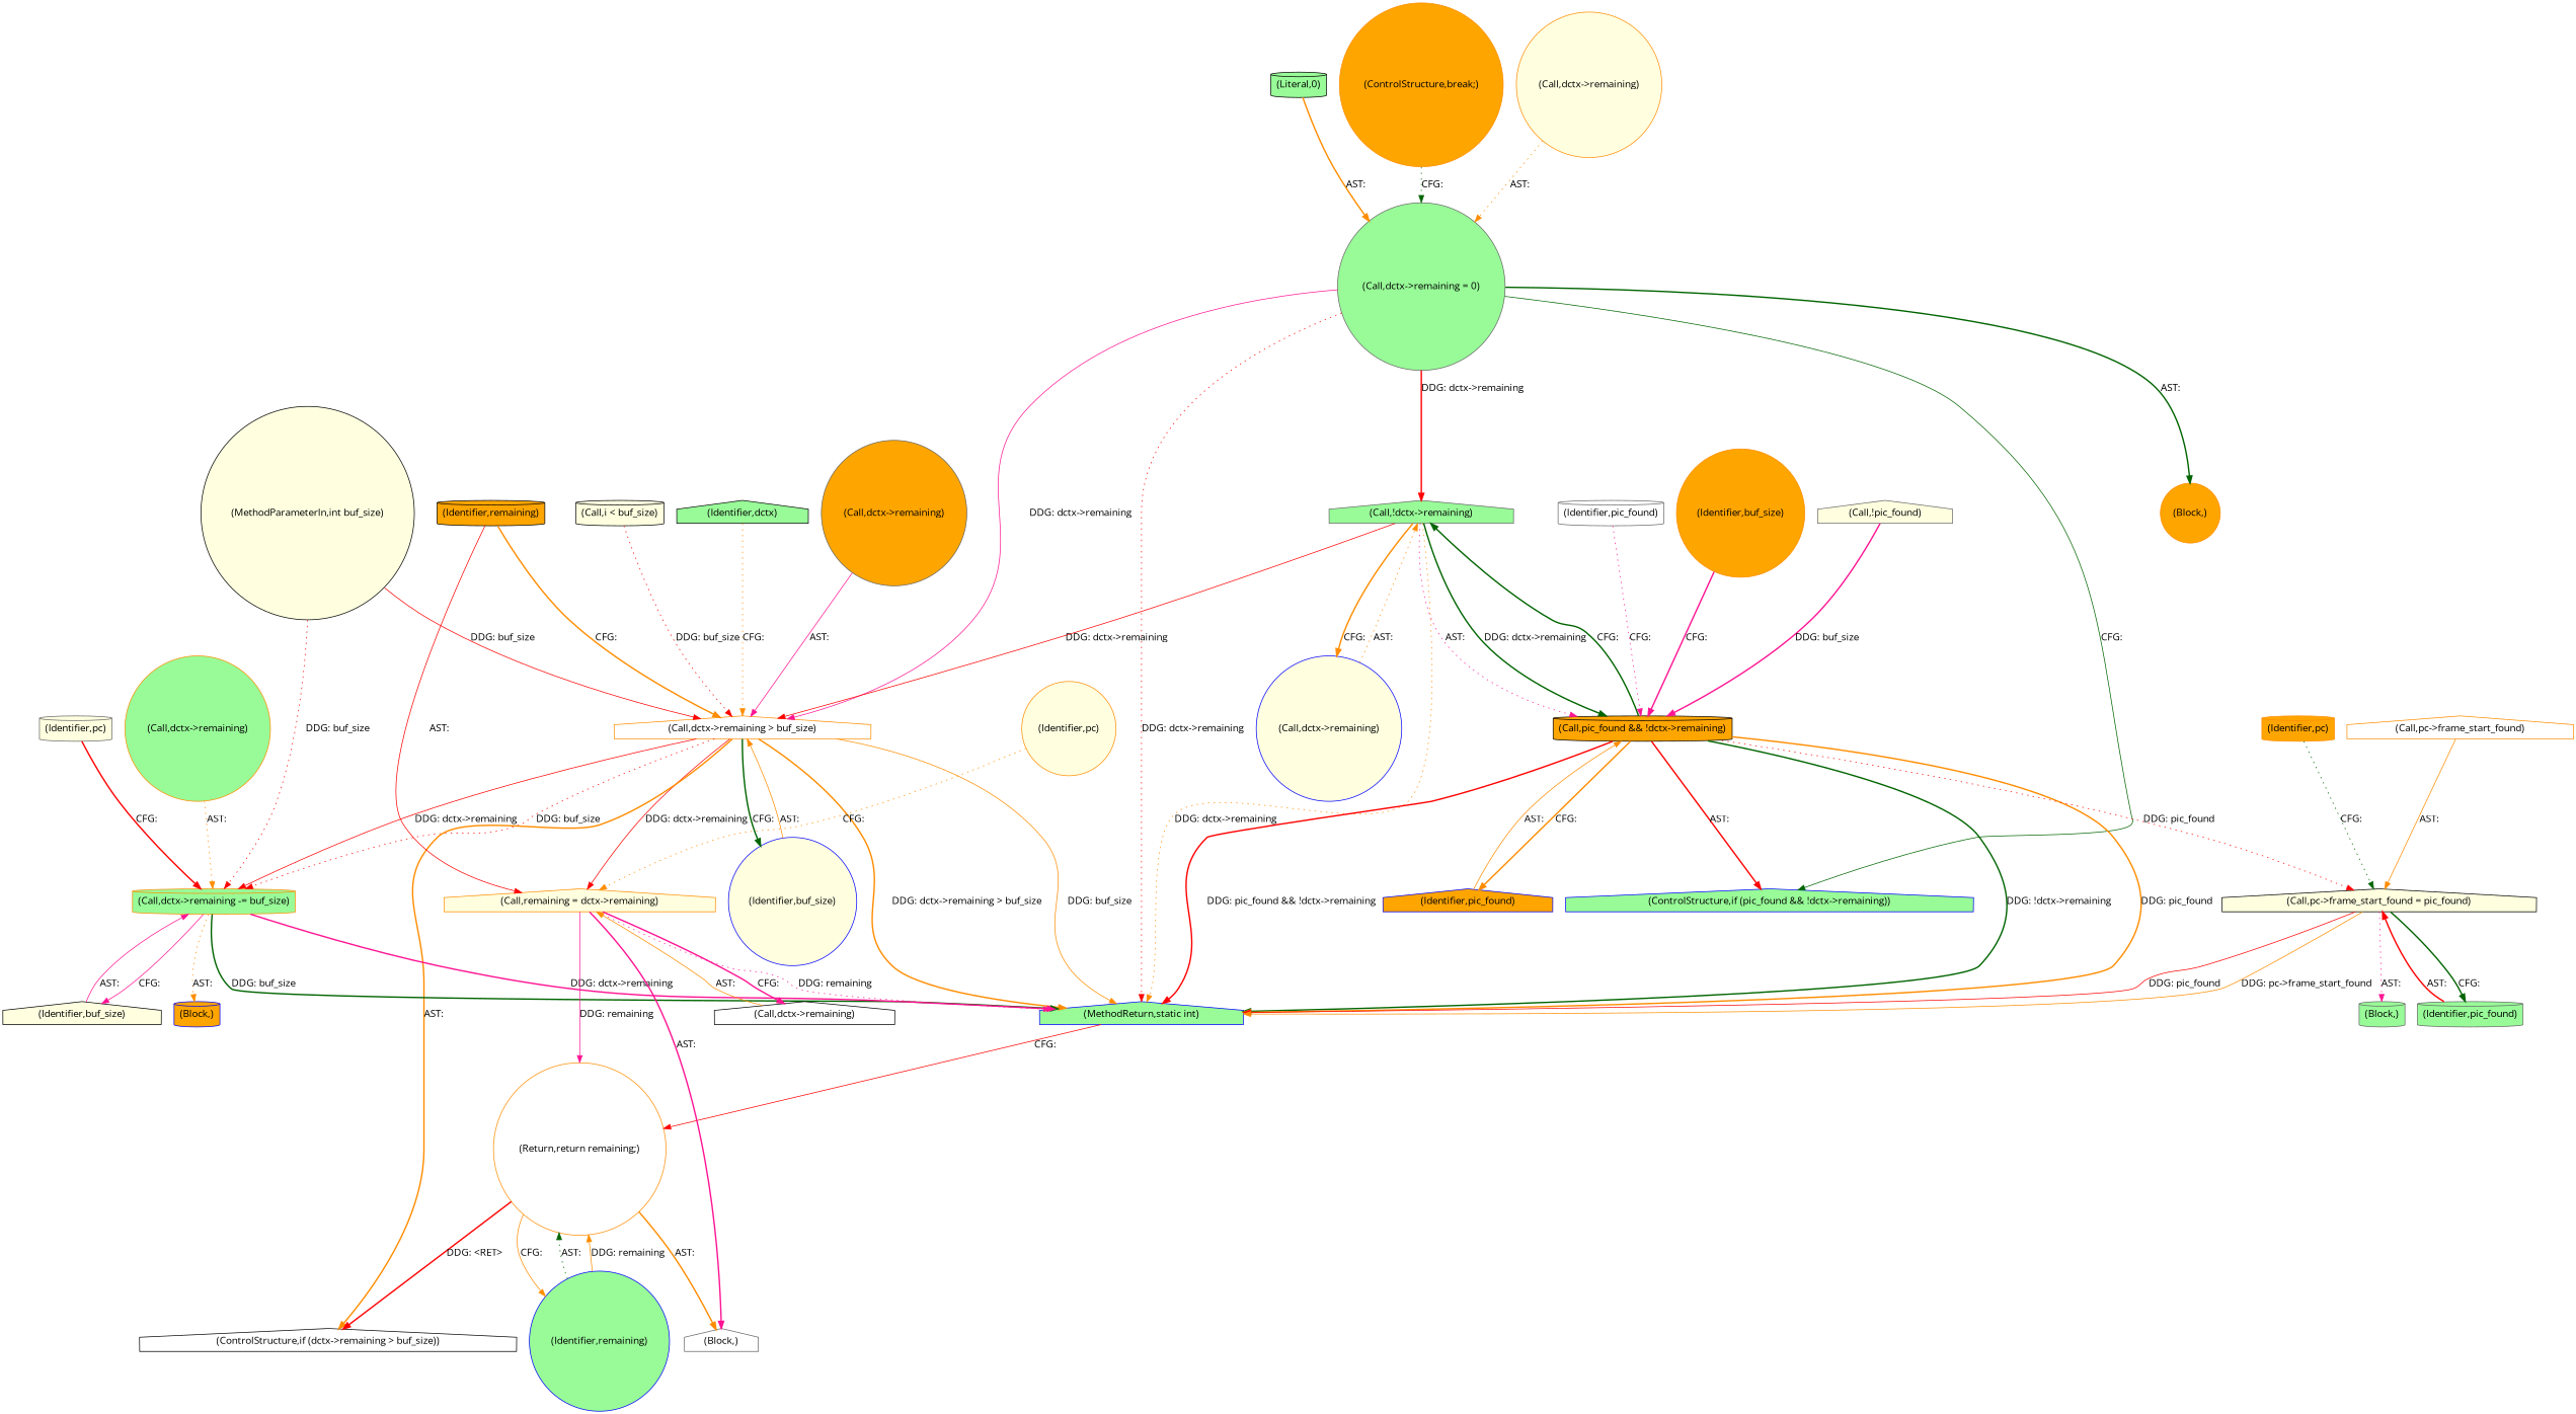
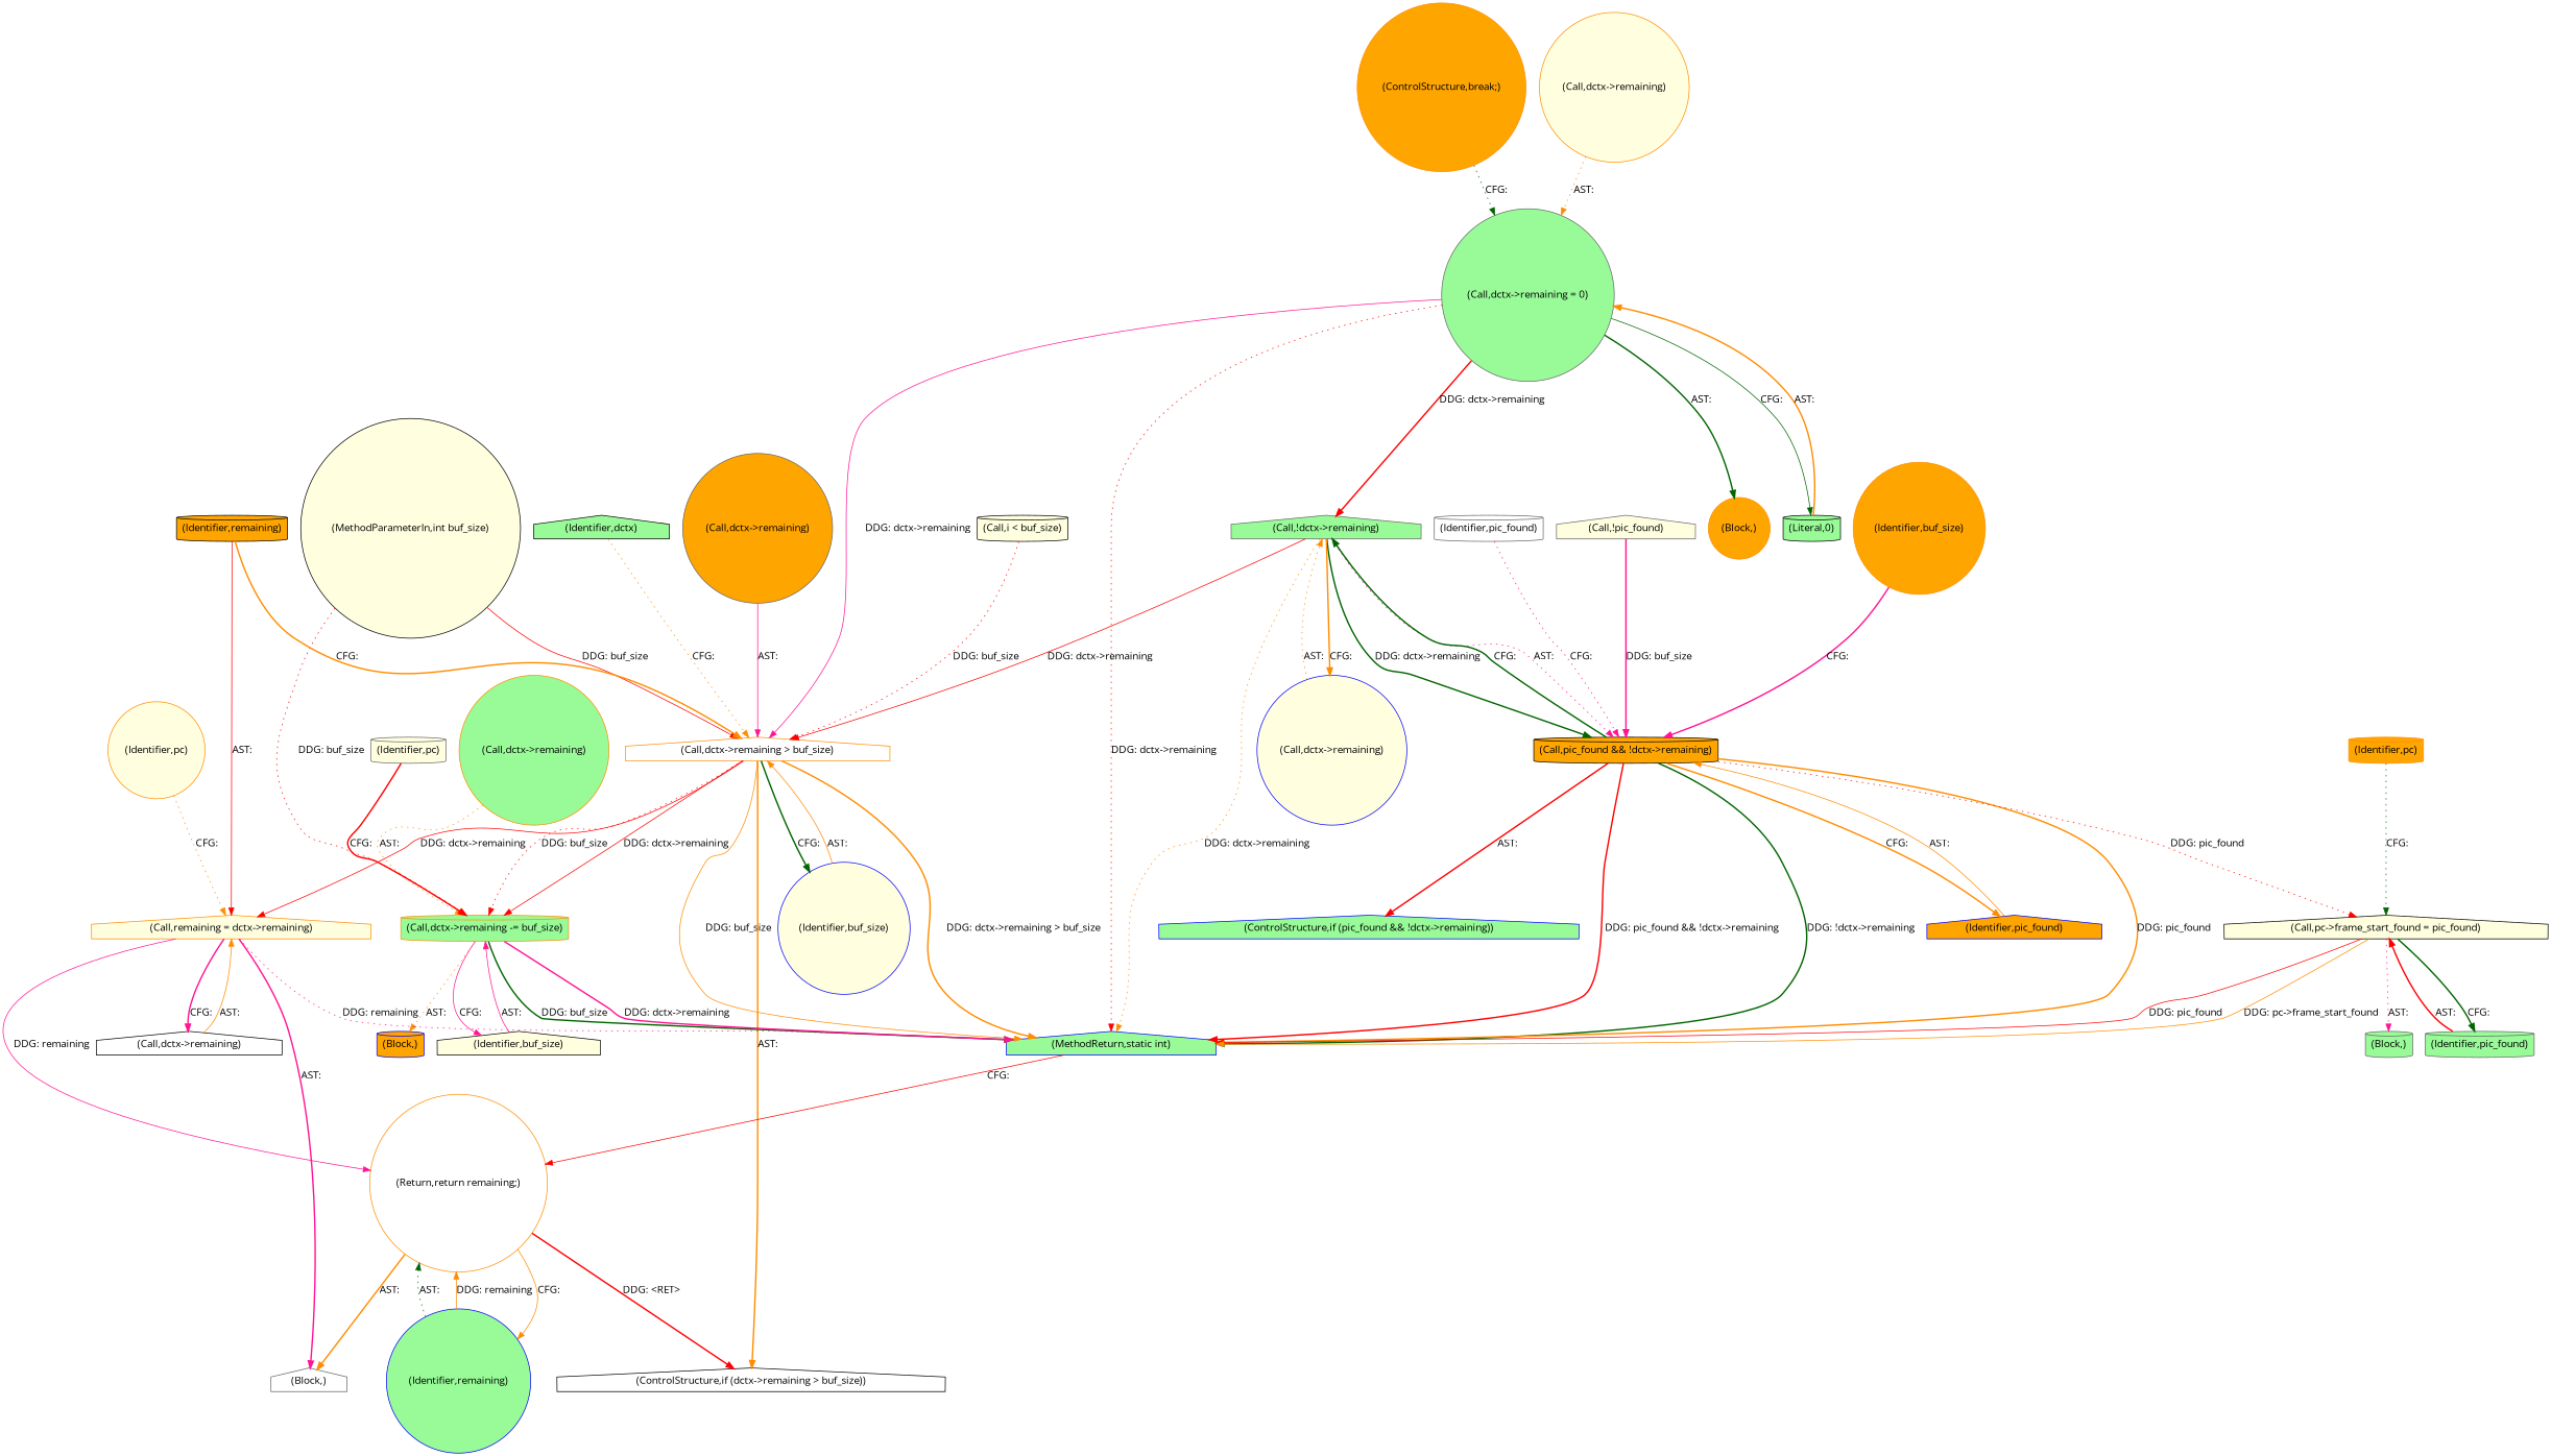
  digraph {
    fontname="Open Sans"
    node [color=darkorange fillcolor=palegreen fontname="Open Sans" shape=house style=filled]
    edge [color=darkorange fontname="Open Sans" style=bold]
    n1 [color=gray40 label="(Call,dctx->remaining = 0)" shape=circle]
    n2 [color=gray40 label="(Call,!dctx->remaining)"]
    n3 [fillcolor=white label="(Call,dctx->remaining > buf_size)"]
    n4 [fillcolor=orange label="(Block,)" shape=circle]
    n5 [color=black label="(Literal,0)" shape=cylinder]
    n6 [color=blue label="(MethodReturn,static int)"]
    n7 [color=black fillcolor=orange label="(Call,pic_found && !dctx->remaining)" shape=cylinder]
    n8 [color=blue fillcolor=lightyellow label="(Call,dctx->remaining)" shape=circle]
    n9 [label="(Call,dctx->remaining -= buf_size)" shape=cylinder]
    n10 [fillcolor=lightyellow label="(Call,remaining = dctx->remaining)"]
    n11 [color=blue fillcolor=lightyellow label="(Identifier,buf_size)" shape=circle]
    n12 [color=black fillcolor=white label="(ControlStructure,if (dctx->remaining > buf_size))"]
    n13 [fillcolor=white label="(Return,return remaining;)" shape=circle]
    n14 [color=black fillcolor=lightyellow label="(Call,pc->frame_start_found = pic_found)"]
    n15 [color=blue fillcolor=orange label="(Identifier,pic_found)"]
    n16 [color=blue label="(ControlStructure,if (pic_found && !dctx->remaining))"]
    n17 [color=gray40 label="(Block,)" shape=cylinder]
    n18 [color=gray40 label="(Identifier,pic_found)" shape=cylinder]
    n19 [color=black fillcolor=lightyellow label="(Identifier,buf_size)"]
    n20 [color=blue fillcolor=orange label="(Block,)" shape=cylinder]
    n21 [color=gray40 fillcolor=white label="(Block,)"]
    n22 [color=black fillcolor=white label="(Call,dctx->remaining)"]
    n23 [color=blue label="(Identifier,remaining)" shape=circle]
    n24 [fillcolor=orange label="(Identifier,buf_size)" shape=circle]
    n25 [label="(Call,dctx->remaining)" shape=circle]
    n26 [fillcolor=orange label="(ControlStructure,break;)" shape=circle]
    n27 [color=gray40 fillcolor=white label="(Identifier,pic_found)" shape=cylinder]
    n28 [color=black fillcolor=lightyellow label="(Call,i < buf_size)" shape=cylinder]
    n29 [color=black label="(Identifier,dctx)"]
    n30 [color=gray40 fillcolor=orange label="(Call,dctx->remaining)" shape=circle]
    n31 [color=gray40 fillcolor=lightyellow label="(Call,!pic_found)"]
    n32 [color=black fillcolor=lightyellow label="(MethodParameterIn,int buf_size)" shape=circle]
-   n33 [fillcolor=white label="(Call,pc->frame_start_found)"]
    n34 [fillcolor=orange label="(Identifier,pc)" shape=cylinder]
    n35 [color=gray40 fillcolor=lightyellow label="(Identifier,pc)" shape=cylinder]
    n36 [color=black fillcolor=orange label="(Identifier,remaining)" shape=cylinder]
    n37 [fillcolor=lightyellow label="(Call,dctx->remaining)" shape=circle]
    n38 [fillcolor=lightyellow label="(Identifier,pc)" shape=circle]
    n1 -> n2 [color=red label="DDG: dctx->remaining"]
    n1 -> n3 [color=deeppink label="DDG: dctx->remaining" style=solid]
    n1 -> n4 [color=darkgreen label="AST: "]
-   n1 -> n16 [color=darkgreen label="CFG: " style=solid]
+   n1 -> n5 [color=darkgreen label="CFG: " style=solid]
    n1 -> n6 [color=red label="DDG: dctx->remaining" style=dotted]
    n2 -> n3 [color=red label="DDG: dctx->remaining" style=solid]
    n2 -> n6 [label="DDG: dctx->remaining" style=dotted]
    n2 -> n7 [color=deeppink label="AST: " style=dotted]
    n2 -> n7 [color=darkgreen label="DDG: dctx->remaining"]
    n2 -> n8 [label="CFG: "]
    n3 -> n6 [label="DDG: dctx->remaining > buf_size"]
    n3 -> n6 [label="DDG: buf_size" style=solid]
    n3 -> n9 [color=red label="DDG: buf_size" style=dotted]
    n3 -> n9 [color=red label="DDG: dctx->remaining" style=solid]
    n3 -> n10 [color=red label="DDG: dctx->remaining" style=solid]
    n3 -> n11 [color=darkgreen label="CFG: "]
    n3 -> n12 [label="AST: "]
    n5 -> n1 [label="AST: "]
    n6 -> n13 [color=red label="CFG: " style=solid]
    n7 -> n2 [color=darkgreen label="CFG: "]
    n7 -> n6 [color=darkgreen label="DDG: !dctx->remaining"]
    n7 -> n6 [label="DDG: pic_found"]
    n7 -> n6 [color=red label="DDG: pic_found && !dctx->remaining"]
    n7 -> n14 [color=red label="DDG: pic_found" style=dotted]
    n7 -> n15 [label="CFG: "]
    n7 -> n16 [color=red label="AST: "]
    n8 -> n2 [label="AST: " style=dotted]
    n9 -> n6 [color=darkgreen label="DDG: buf_size"]
    n9 -> n6 [color=deeppink label="DDG: dctx->remaining"]
    n9 -> n19 [color=deeppink label="CFG: " style=solid]
    n9 -> n20 [label="AST: " style=dotted]
    n10 -> n6 [color=deeppink label="DDG: remaining" style=dotted]
    n10 -> n13 [color=deeppink label="DDG: remaining" style=solid]
    n10 -> n21 [color=deeppink label="AST: "]
    n10 -> n22 [color=deeppink label="CFG: "]
    n11 -> n3 [label="AST: " style=solid]
    n13 -> n12 [color=red label="DDG: <RET>"]
    n13 -> n21 [label="AST: "]
    n13 -> n23 [label="CFG: " style=solid]
    n14 -> n6 [color=red label="DDG: pic_found" style=solid]
    n14 -> n6 [label="DDG: pc->frame_start_found" style=solid]
    n14 -> n17 [color=deeppink label="AST: " style=dotted]
    n14 -> n18 [color=darkgreen label="CFG: "]
    n15 -> n7 [label="AST: " style=solid]
    n18 -> n14 [color=red label="AST: "]
    n19 -> n9 [color=deeppink label="AST: " style=solid]
    n22 -> n10 [label="AST: " style=solid]
    n23 -> n13 [color=darkgreen label="AST: " style=dotted]
    n23 -> n13 [label="DDG: remaining" style=solid]
    n24 -> n7 [color=deeppink label="CFG: "]
    n25 -> n9 [label="AST: " style=dotted]
    n26 -> n1 [color=darkgreen label="CFG: " style=dotted]
    n27 -> n7 [color=deeppink label="CFG: " style=dotted]
    n28 -> n3 [color=red label="DDG: buf_size" style=dotted]
    n29 -> n3 [label="CFG: " style=dotted]
    n30 -> n3 [color=deeppink label="AST: " style=solid]
    n31 -> n7 [color=deeppink label="DDG: buf_size"]
    n32 -> n3 [color=red label="DDG: buf_size" style=solid]
    n32 -> n9 [color=red label="DDG: buf_size" style=dotted]
-   n33 -> n14 [label="AST: " style=solid]
    n34 -> n14 [color=darkgreen label="CFG: " style=dotted]
    n35 -> n9 [color=red label="CFG: "]
    n36 -> n3 [label="CFG: "]
    n36 -> n10 [color=red label="AST: " style=solid]
    n37 -> n1 [label="AST: " style=dotted]
    n38 -> n10 [label="CFG: " style=dotted]
  }
